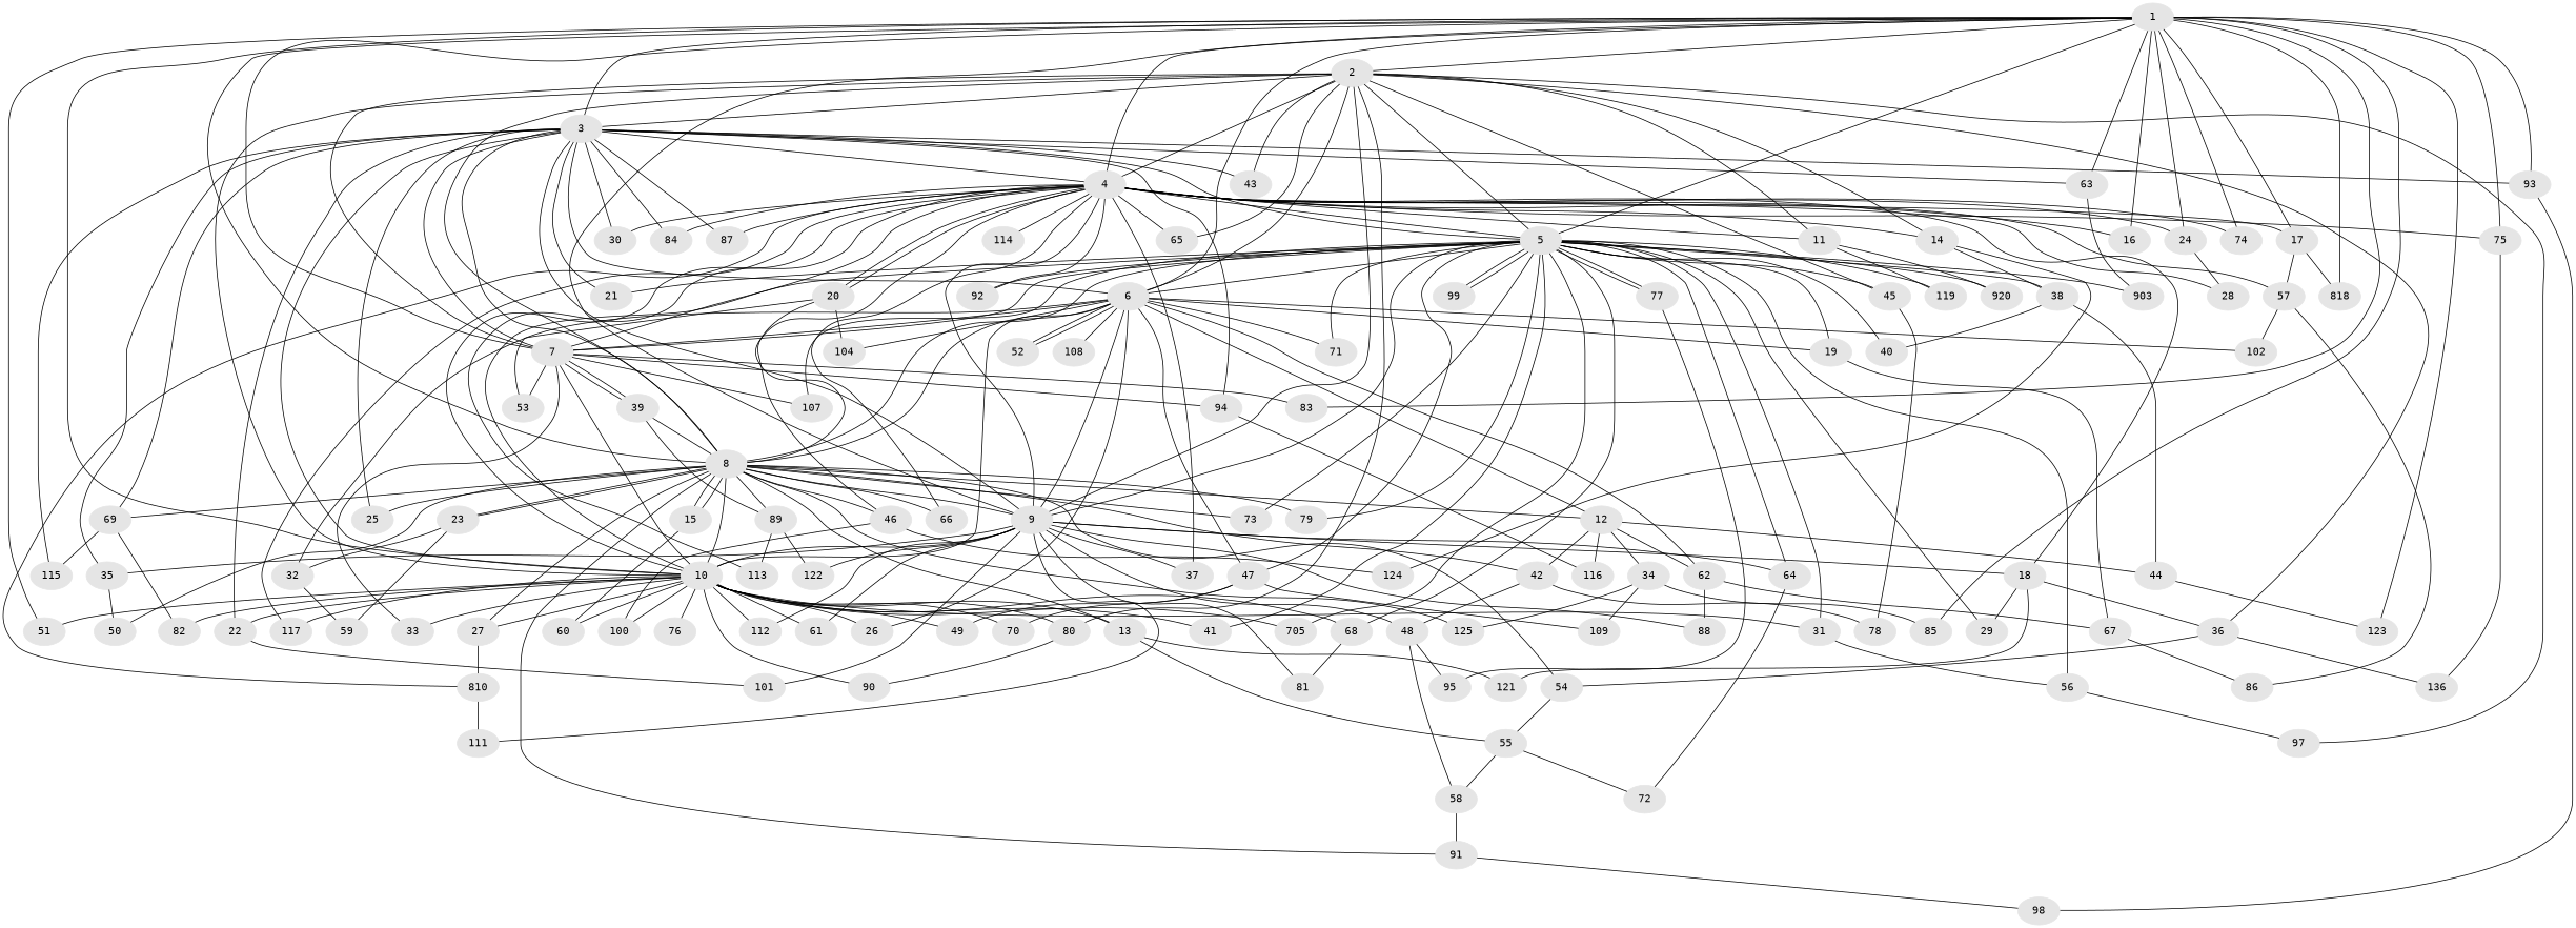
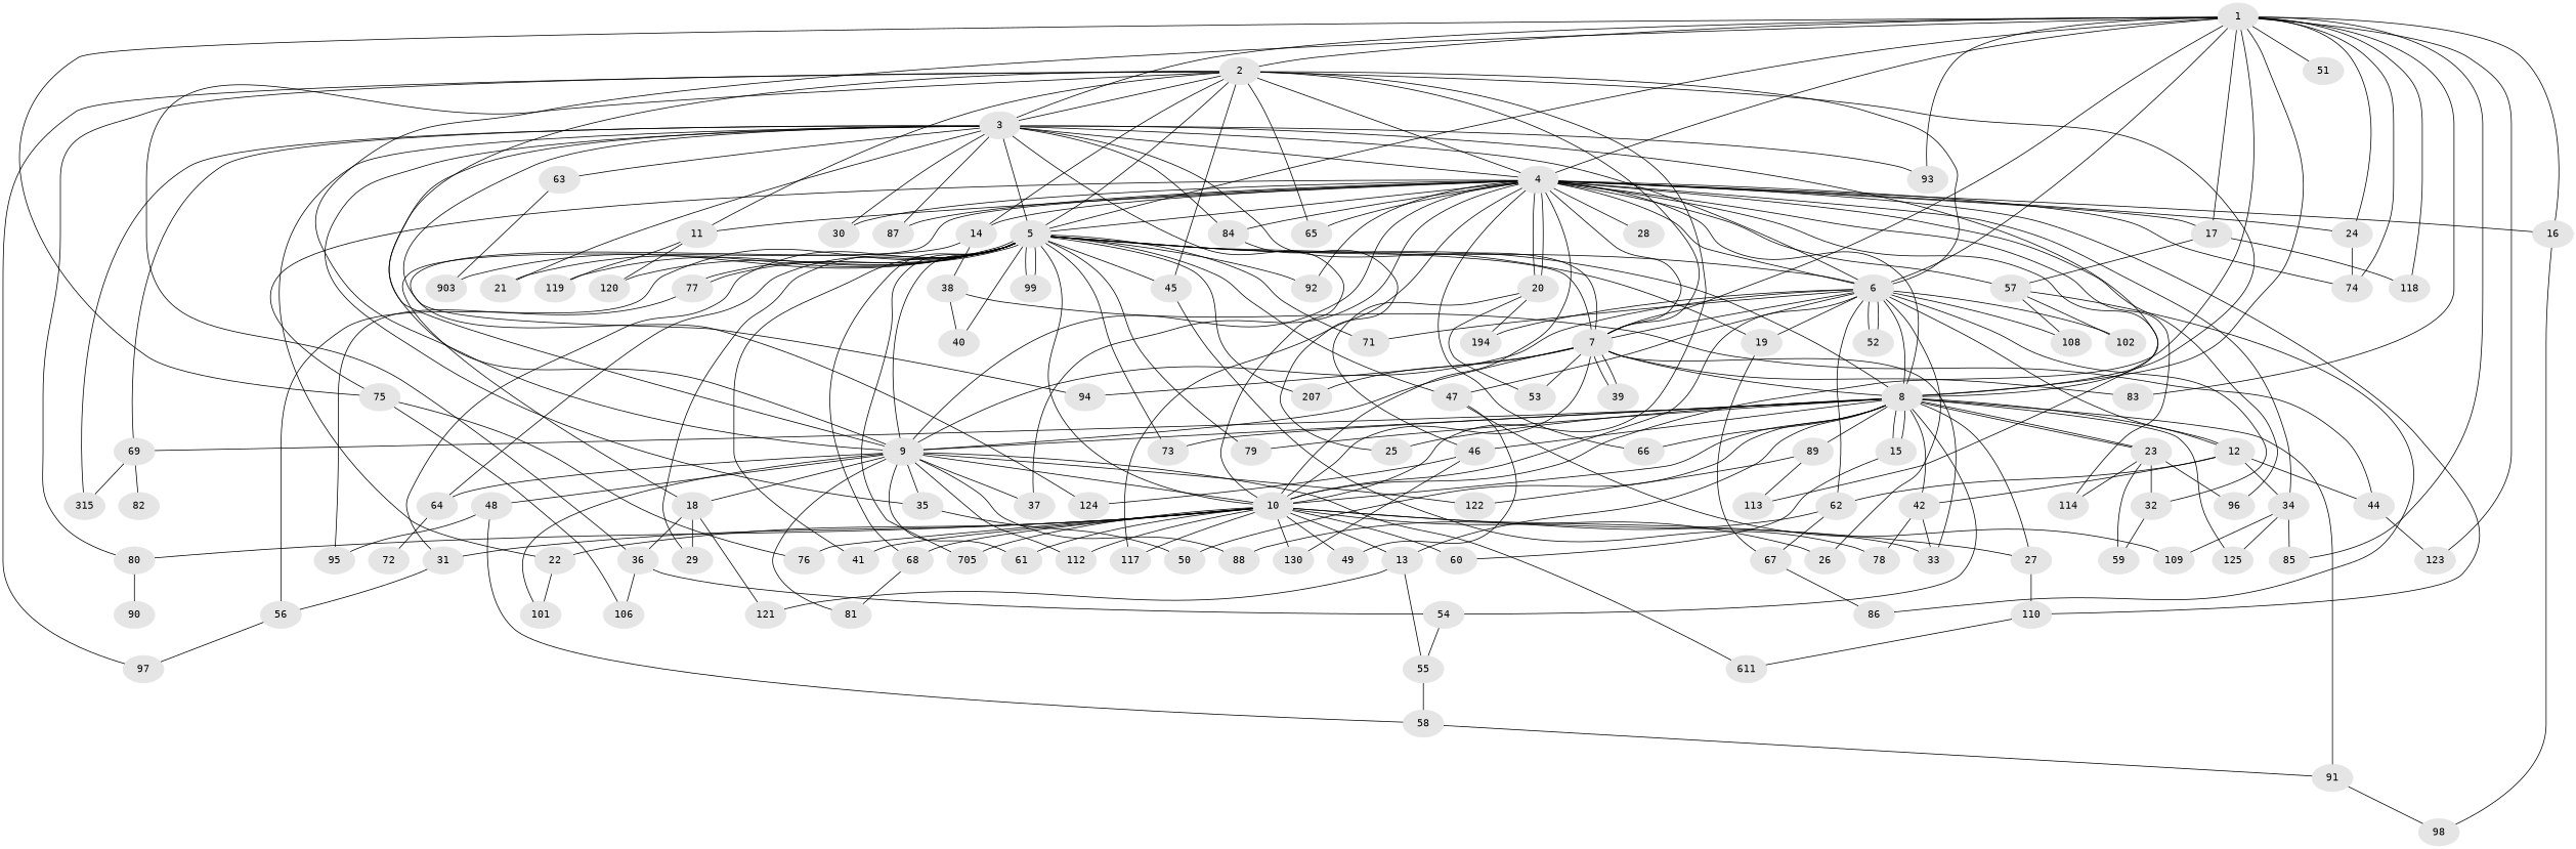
  graph {
    fontname="DejaVu Sans Mono"
    node [color=gray90 fontname="DejaVu Sans Mono" style=filled]
    edge [fontname="DejaVu Sans Mono"]
    1
    2
    3
    4
    5
    6
    7
    8
    9
    10
    16
    17
    24
    51
    63
    74
    75
    83
    85
    93
-   118 [label=818]
+   118
    123
    11
    14
    36
-   43
    45
    65
    80
    97
    21
    22
    25
    30
    35
    69
    84
    87
    94
-   115
+   115 [label=315]
    18
    20
    28
    34
    37
    57
    66
    92
-   110 [label=810]
+   96
+   110
    113
    114
    117
    19
    29
    31
    38
    40
    41
    47
    56
    64
    68
    71
    73
    77
    79
    99
    n69 [label=903]
    n70 [label=705]
-   107
+   107 [label=207]
    119
-   120 [label=920]
+   120
    12
    26
    32
    52
    62
    102
-   104
+   104 [label=194]
    108
    33
    39
    53
    13
    15
    23
    27
    42
    46
    50
    54
    89
    91
    125
    48
    61
    81
    88
    101
-   111
+   111 [label=611]
    112
    122
    49
    60
-   70
    76
    82
    90
-   100
+   100 [label=130]
    98
-   106 [label=136]
+   106
    124
    78
-   116
    121
    109
    86
    67
    44
    72
    95
    59
    55
    58
    1 -- 2
    1 -- 3
    1 -- 4
    1 -- 5
    1 -- 6
    1 -- 7
    1 -- 8
    1 -- 9
    1 -- 10
    1 -- 16
    1 -- 17
    1 -- 24
    1 -- 51
-   1 -- 63
    1 -- 74
    1 -- 75
    1 -- 83
    1 -- 85
    1 -- 93
    1 -- 118
    1 -- 123
    2 -- 3
    2 -- 4
    2 -- 5
    2 -- 6
    2 -- 7
    2 -- 8
    2 -- 9
    2 -- 10
    2 -- 11
    2 -- 14
    2 -- 36
-   2 -- 43
    2 -- 45
    2 -- 65
    2 -- 80
    2 -- 97
    3 -- 4
    3 -- 5
    3 -- 6
    3 -- 7
    3 -- 8
    3 -- 9
    3 -- 10
    3 -- 63
    3 -- 93
-   3 -- 43
    3 -- 21
    3 -- 22
-   3 -- 25
+   84 -- 25
    3 -- 30
    3 -- 35
    3 -- 69
    3 -- 84
    3 -- 87
    3 -- 94
    3 -- 115
    4 -- 5
+   4 -- 6
    4 -- 7
    4 -- 8
    4 -- 9
    4 -- 10
    4 -- 16
    4 -- 17
    4 -- 24
    4 -- 74
    4 -- 75
    4 -- 11
    4 -- 14
    4 -- 65
    4 -- 30
    4 -- 84
    4 -- 87
    4 -- 18
    4 -- 20
    4 -- 20
    4 -- 28
+   4 -- 34
    4 -- 37
    4 -- 57
    4 -- 66
    4 -- 92
+   4 -- 96
    4 -- 110
    4 -- 113
    4 -- 114
    4 -- 117
    5 -- 6
    5 -- 7
    5 -- 8
    5 -- 9
    5 -- 10
    5 -- 45
    5 -- 21
    5 -- 92
    5 -- 19
    5 -- 29
    5 -- 31
-   5 -- 38
    5 -- 40
    5 -- 41
    5 -- 47
    5 -- 56
    5 -- 64
    5 -- 68
    5 -- 71
    5 -- 73
    5 -- 77
    5 -- 77
    5 -- 79
    5 -- 99
    5 -- 99
    5 -- n69
    5 -- n70
    5 -- 107
    5 -- 119
    5 -- 120
    6 -- 7
    6 -- 8
    6 -- 9
    6 -- 10
    6 -- 19
    6 -- 47
    6 -- 71
    6 -- 12
    6 -- 26
    6 -- 32
    6 -- 52
    6 -- 52
    6 -- 62
    6 -- 102
    6 -- 104
    6 -- 108
-   39 -- 8
+   7 -- 8
+   7 -- 9
    7 -- 10
    7 -- 83
    7 -- 94
    7 -- 107
    7 -- 33
    7 -- 39
    7 -- 39
    7 -- 53
    8 -- 9
    8 -- 10
    8 -- 25
    8 -- 69
    8 -- 66
    8 -- 73
    8 -- 79
    8 -- 12
    8 -- 13
    8 -- 15
    8 -- 15
    8 -- 23
    8 -- 23
    8 -- 27
    8 -- 42
    8 -- 46
    8 -- 50
    8 -- 54
    8 -- 89
    8 -- 91
    8 -- 125
    9 -- 10
    9 -- 35
    9 -- 18
    9 -- 37
    9 -- 64
    9 -- 48
    9 -- 61
    9 -- 81
    9 -- 88
    9 -- 101
    9 -- 111
    9 -- 112
    9 -- 122
-   10 -- 51
    10 -- 80
    10 -- 22
    10 -- 117
    10 -- 31
    10 -- 41
    10 -- 68
    10 -- n70
    10 -- 26
    10 -- 33
    10 -- 13
    10 -- 27
    10 -- 61
    10 -- 112
    10 -- 49
    10 -- 60
-   10 -- 70
    10 -- 76
-   10 -- 82
-   10 -- 90
    10 -- 100
-   93 -- 98
+   16 -- 98
    17 -- 118
    17 -- 57
-   24 -- 28
+   24 -- 74
    63 -- n69
+   75 -- 76
    75 -- 106
    11 -- 119
    11 -- 120
    14 -- 38
    14 -- 124
    36 -- 54
    36 -- 106
    45 -- 78
    80 -- 90
    22 -- 101
    35 -- 50
    69 -- 115
    69 -- 82
-   94 -- 116
    18 -- 36
    18 -- 29
    18 -- 121
    20 -- 104
    20 -- 53
    20 -- 46
    34 -- 85
    34 -- 125
    34 -- 109
    57 -- 102
+   57 -- 108
    57 -- 86
    110 -- 111
    19 -- 67
    31 -- 56
    38 -- 40
    38 -- 44
    47 -- 49
-   47 -- 70
    47 -- 109
    56 -- 97
    64 -- 72
    68 -- 81
    77 -- 95
    12 -- 34
    12 -- 62
    12 -- 42
-   12 -- 116
    12 -- 44
    32 -- 59
    62 -- 88
    62 -- 67
-   39 -- 89
    13 -- 121
    13 -- 55
    15 -- 60
+   23 -- 96
+   23 -- 114
    23 -- 32
    23 -- 59
    27 -- 110
-   42 -- 48
+   42 -- 33
    42 -- 78
    46 -- 100
    46 -- 124
    54 -- 55
    89 -- 113
    89 -- 122
    91 -- 98
    48 -- 95
    48 -- 58
    67 -- 86
    44 -- 123
-   55 -- 72
    55 -- 58
    58 -- 91
  }
